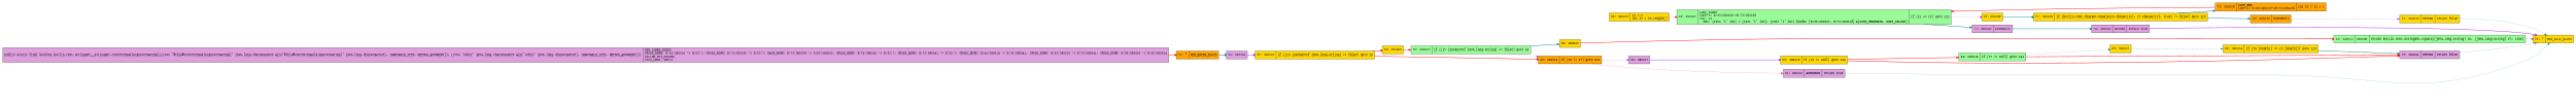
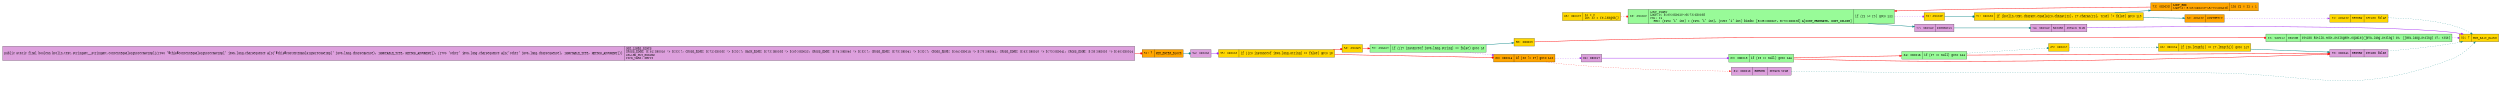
  digraph {
    fontname="Courier Prime"
    rankdir=LR
    node [fillcolor=gold fontname="Courier Prime" shape=record style=filled]
    edge [arrowhead=dot color=teal fontname="Courier Prime" style=bold]
    n1 [fillcolor=orange label="{52\:\ ?|MTH_ENTER_BLOCK\l}"]
    n2 [fillcolor=plum label="{54\:\ 0x0000}"]
    n3 [label="{55\:\ 0x0003|if ((r6 instanceof java.lang.String) == false) goto L8\l}"]
    n4 [label="{56\:\ 0x0005}"]
    n5 [fillcolor=orange label="{60\:\ 0x0014|if (r6 != r7) goto L10\l}"]
    n6 [fillcolor=palegreen label="{57\:\ 0x0007|if ((r7 instanceof java.lang.String) == false) goto L8\l}"]
-   n7 [fillcolor=plum label="{61\:\ 0x0016|ARGUMENT\l|return true\l}"]
+   n7 [fillcolor=plum label="{61\:\ 0x0016|RETURN\l|return true\l}"]
    n8 [fillcolor=plum label="{62\:\ 0x0017}"]
    n9 [label="{58\:\ 0x0009}"]
    n10 [fillcolor=palegreen label="{59\:\ 0x0013|RETURN\l|return kotlin.text.StringsKt.equals((java.lang.String) r6, (java.lang.String) r7, true)\l}"]
    n11 [label="{53\:\ ?|MTH_EXIT_BLOCK\l}"]
-   n12 [label="{63\:\ 0x0018|if (r6 == null) goto L24\l}"]
+   n12 [fillcolor=palegreen label="{63\:\ 0x0018|if (r6 == null) goto L24\l}"]
    n13 [fillcolor=palegreen label="{64\:\ 0x001a|if (r7 == null) goto L24\l}"]
    n14 [fillcolor=plum label="{75\:\ 0x0041|RETURN\l|return false\l}"]
    n15 [label="{65\:\ 0x001c}"]
    n16 [label="{66\:\ 0x0024|if (r6.length() == r7.length()) goto L15\l}"]
    n17 [label="{68\:\ 0x0027|r2 = 0\lint r3 = r6.length()\l}"]
    n18 [fillcolor=palegreen label="{69\:\ 0x002c|LOOP_START\lLOOP:0: B:69:0x002c\-\>B:73:0x003d\lPHI: r2 \l  PHI: (r2v2 'i' int) = (r2v1 'i' int), (r2v3 'i' int) binds: [B:68:0x0027, B:73:0x003d] A[DONT_GENERATE, DONT_INLINE]\l|if (r2 \>= r3) goto L22\l}"]
    n19 [label="{70\:\ 0x002e}"]
    n20 [fillcolor=plum label="{77\:\ 0x0040|SYNTHETIC\l}"]
    n21 [label="{71\:\ 0x003a|if (kotlin.text.CharsKt.equals(r6.charAt(r2), r7.charAt(r2), true) != false) goto L19\l}"]
    n22 [fillcolor=plum label="{74\:\ 0x0040|RETURN\l|return true\l}"]
    n23 [fillcolor=orange label="{73\:\ 0x003d|LOOP_END\lLOOP:0: B:69:0x002c\-\>B:73:0x003d\l|int r2 = r2 + 1\l}"]
    n24 [fillcolor=orange label="{76\:\ 0x003c|SYNTHETIC\l}"]
    n25 [label="{72\:\ 0x003c|RETURN\l|return false\l}"]
    n26 [fillcolor=plum label="{public static final boolean kotlin.text.StringsKt__StringsKt.contentEqualsIgnoreCaseImpl((r6v0 '$this$contentEqualsIgnoreCaseImpl' java.lang.CharSequence A[D('$this$contentEqualsIgnoreCaseImpl' java.lang.CharSequence), IMMUTABLE_TYPE, METHOD_ARGUMENT]), (r7v0 'other' java.lang.CharSequence A[D('other' java.lang.CharSequence), IMMUTABLE_TYPE, METHOD_ARGUMENT]))  | USE_LINES_HINTS\lCROSS_EDGE: B:61:0x0016 \-\> B:53:?, CROSS_EDGE: B:72:0x003c \-\> B:53:?, BACK_EDGE: B:73:0x003d \-\> B:69:0x002c, CROSS_EDGE: B:74:0x0040 \-\> B:53:?, CROSS_EDGE: B:75:0x0041 \-\> B:53:?, CROSS_EDGE: B:64:0x001a \-\> B:75:0x0041, CROSS_EDGE: B:63:0x0018 \-\> B:75:0x0041, CROSS_EDGE: B:55:0x0003 \-\> B:60:0x0014\lINLINE_NOT_NEEDED\lTYPE_VARS: EMPTY\l}"]
    n1 -> n2
    n2 -> n3 [color=purple]
    n3 -> n4 [color=red]
    n3 -> n5 [color=red]
    n4 -> n6 [arrowhead=normal color=red]
    n5 -> n7 [arrowhead=normal color=red style=dashed]
    n5 -> n8 [color=purple style=dashed]
    n6 -> n5 [color=purple style=dashed]
    n6 -> n9 [arrowhead=normal]
    n7 -> n11 [arrowhead=normal style=dashed]
    n8 -> n12 [color=purple]
    n9 -> n10 [color=red]
    n10 -> n11 [color=purple style=dashed]
    n12 -> n13 [arrowhead=normal color=red]
    n12 -> n14 [arrowhead=normal color=red]
    n13 -> n14 [color=red]
    n13 -> n15 [style=dashed]
    n14 -> n11 [arrowhead=normal style=dashed]
    n15 -> n16 [arrowhead=normal style=dashed]
    n16 -> n14 [arrowhead=normal]
    n17 -> n18 [color=red style=dashed]
    n18 -> n19 [color=purple style=dashed]
    n18 -> n20 [arrowhead=normal]
    n19 -> n21
    n20 -> n22
    n21 -> n23 [arrowhead=normal]
    n21 -> n24 [arrowhead=normal]
    n22 -> n11 [arrowhead=normal color=purple]
    n23 -> n18 [arrowhead=normal color=red]
    n24 -> n25 [arrowhead=normal color=purple style=dashed]
    n25 -> n11 [arrowhead=normal style=dashed]
    n26 -> n1 [color=red]
  }
